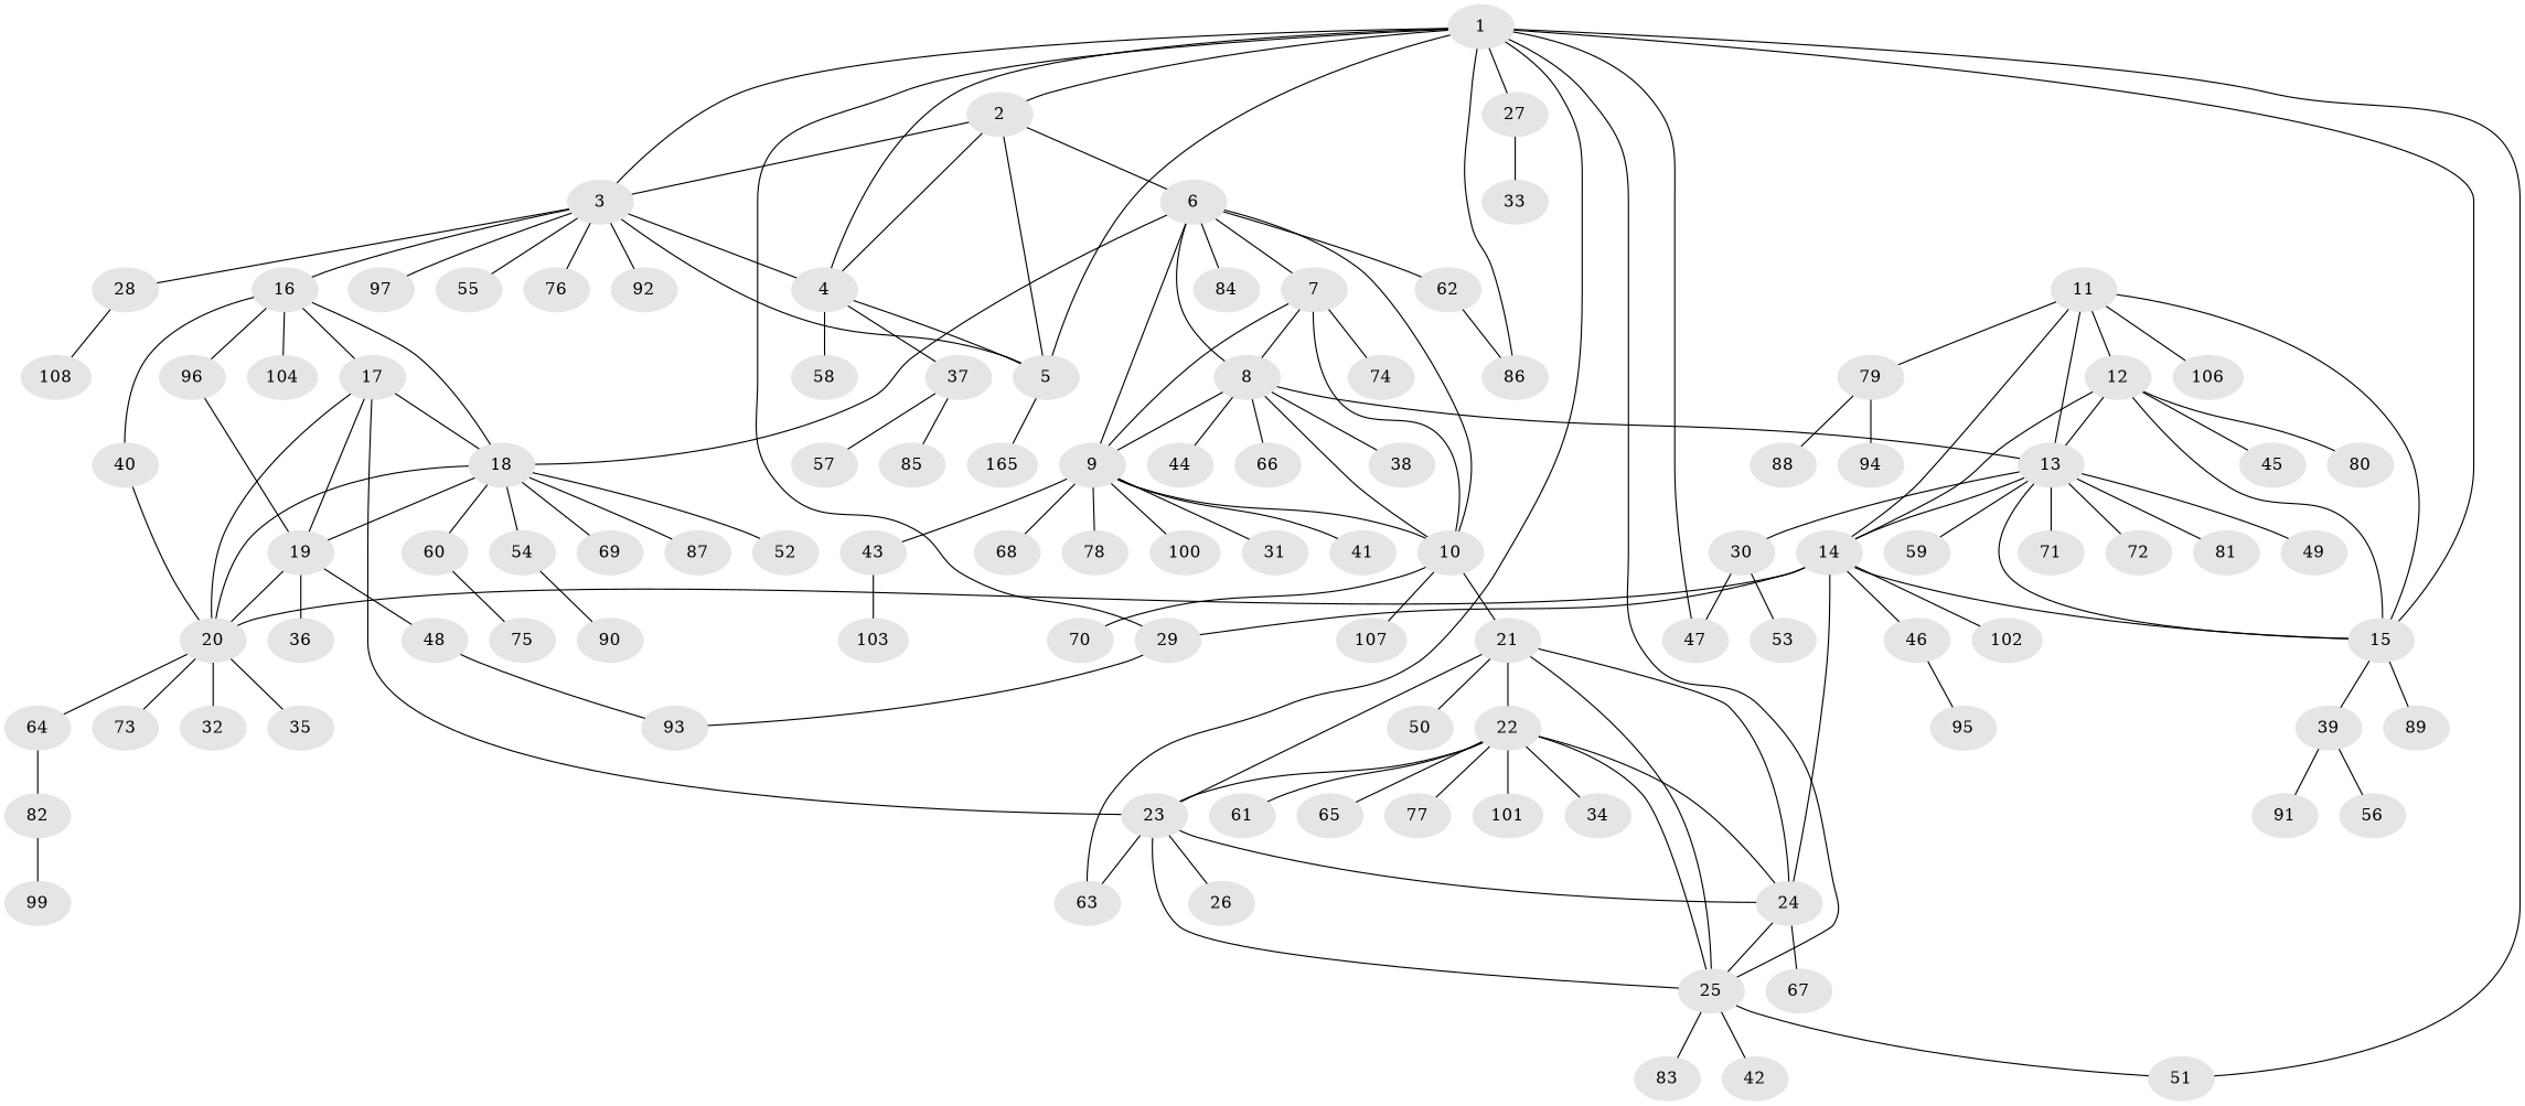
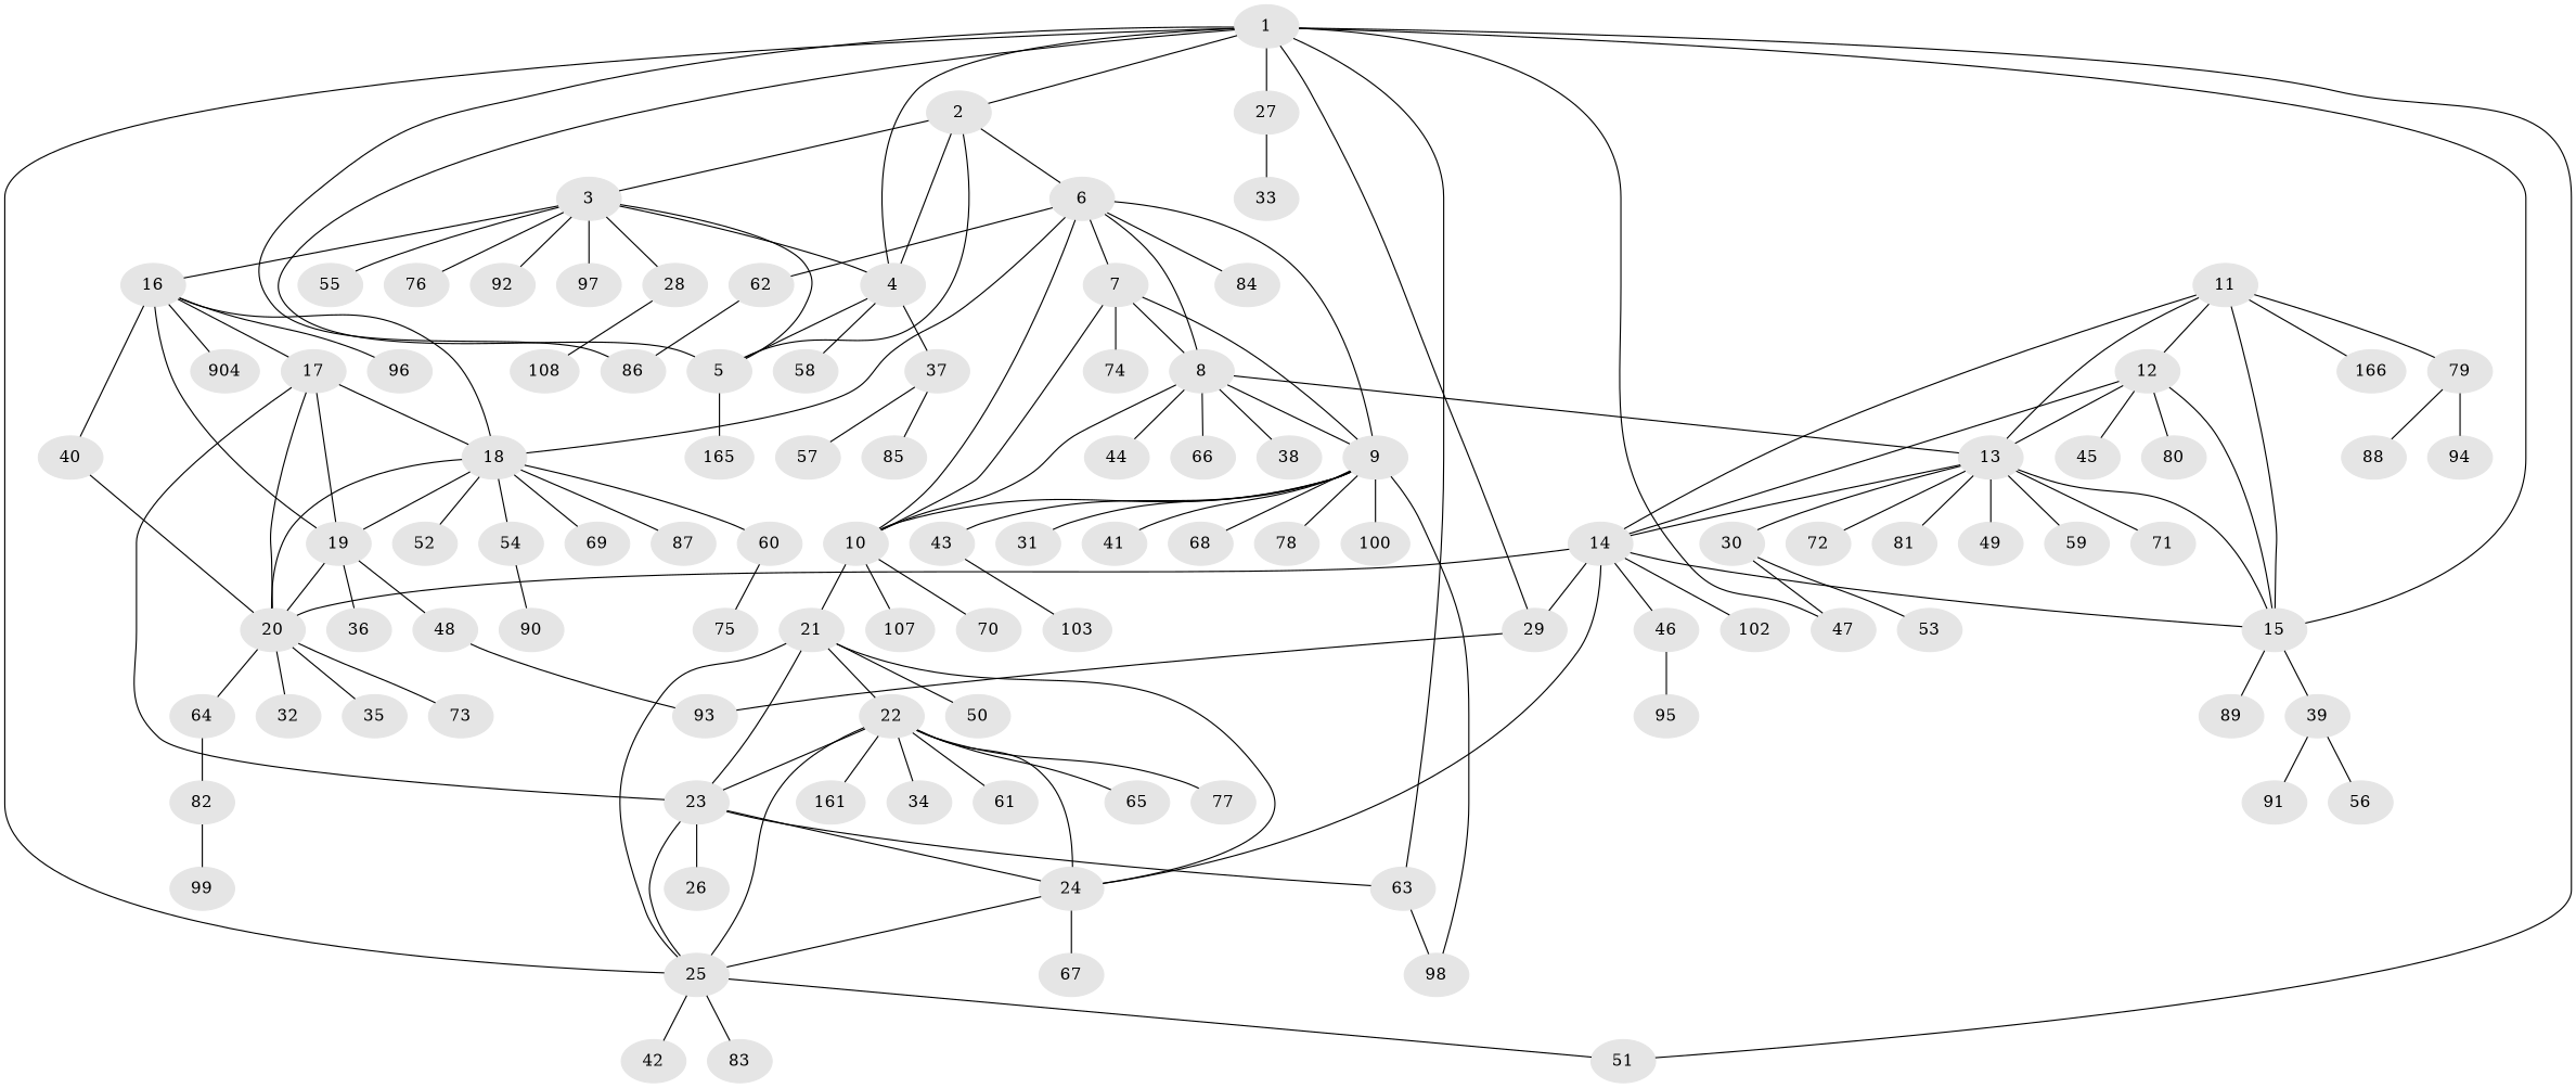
  graph {
    node [color=gray90 style=filled]
    1
    2
    3
    4
    5
    15
    25
    27
    29
    47
    51
    63
    86
    6
    16
    28
    55
    76
    92
    97
    37
    58
    n23 [label=165]
    39
    89
    42
    83
    33
    93
+   98
    7
    8
    9
    10
    18
    62
    84
    17
    19
    40
    96
-   104
+   104 [label=904]
    108
    57
    85
    74
    13
    38
    44
    66
    31
    41
    43
    68
    78
    100
    21
    70
    107
    20
    52
    54
    60
    69
    87
    14
    30
    49
    59
    71
    72
    81
    103
    24
    23
    22
    50
    11
    12
    79
-   106
+   106 [label=166]
    45
    80
    46
    102
    88
    94
    53
    32
    35
    64
    73
    67
    95
    56
    91
    36
    48
    26
    90
    75
    82
    34
    61
    65
    77
-   101
+   101 [label=161]
    99
    1 -- 2
-   1 -- 3
    1 -- 4
    1 -- 5
    1 -- 15
    1 -- 25
    1 -- 27
    1 -- 29
    1 -- 47
    1 -- 51
    1 -- 63
    1 -- 86
    2 -- 3
    2 -- 4
    2 -- 5
    2 -- 6
    3 -- 4
    3 -- 5
    3 -- 16
    3 -- 28
    3 -- 55
    3 -- 76
    3 -- 92
    3 -- 97
    4 -- 5
    4 -- 37
    4 -- 58
    5 -- n23
    15 -- 39
    15 -- 89
    25 -- 51
    25 -- 42
    25 -- 83
    27 -- 33
    29 -- 93
+   63 -- 98
    6 -- 7
    6 -- 8
    6 -- 9
    6 -- 10
    6 -- 18
    6 -- 62
    6 -- 84
    16 -- 18
    16 -- 17
-   96 -- 19
+   16 -- 19
    16 -- 40
    16 -- 96
    16 -- 104
    28 -- 108
    37 -- 57
    37 -- 85
    39 -- 56
    39 -- 91
    7 -- 8
    7 -- 9
    7 -- 10
    7 -- 74
    8 -- 9
    8 -- 10
    8 -- 13
    8 -- 38
    8 -- 44
    8 -- 66
+   9 -- 98
    9 -- 10
    9 -- 31
    9 -- 41
    9 -- 43
    9 -- 68
    9 -- 78
    9 -- 100
    10 -- 21
    10 -- 70
    10 -- 107
    18 -- 19
    18 -- 20
    18 -- 52
    18 -- 54
    18 -- 60
    18 -- 69
    18 -- 87
    62 -- 86
    17 -- 18
    17 -- 19
    17 -- 20
    17 -- 23
    19 -- 20
    19 -- 36
    19 -- 48
    40 -- 20
    13 -- 15
    13 -- 14
    13 -- 30
    13 -- 49
    13 -- 59
    13 -- 71
    13 -- 72
    13 -- 81
    43 -- 103
    21 -- 25
    21 -- 24
    21 -- 23
    21 -- 22
    21 -- 50
    20 -- 32
    20 -- 35
    20 -- 64
    20 -- 73
    54 -- 90
    60 -- 75
    14 -- 15
    14 -- 29
    14 -- 20
    14 -- 24
    14 -- 46
    14 -- 102
    30 -- 47
    30 -- 53
    24 -- 25
    24 -- 67
    23 -- 25
    23 -- 63
    23 -- 24
    23 -- 26
    22 -- 25
    22 -- 24
    22 -- 23
    22 -- 34
    22 -- 61
    22 -- 65
    22 -- 77
    22 -- 101
    11 -- 15
    11 -- 13
    11 -- 14
    11 -- 12
    11 -- 79
    11 -- 106
    12 -- 15
    12 -- 13
    12 -- 14
    12 -- 45
    12 -- 80
    79 -- 88
    79 -- 94
    46 -- 95
    64 -- 82
    48 -- 93
    82 -- 99
  }
